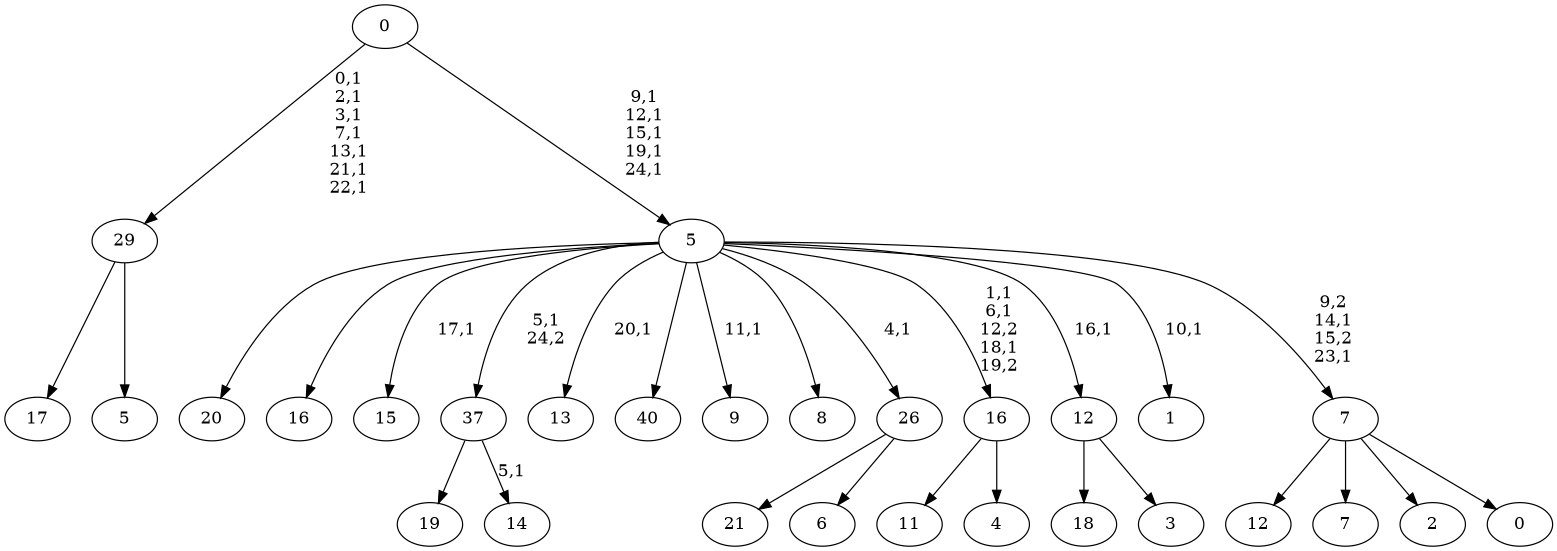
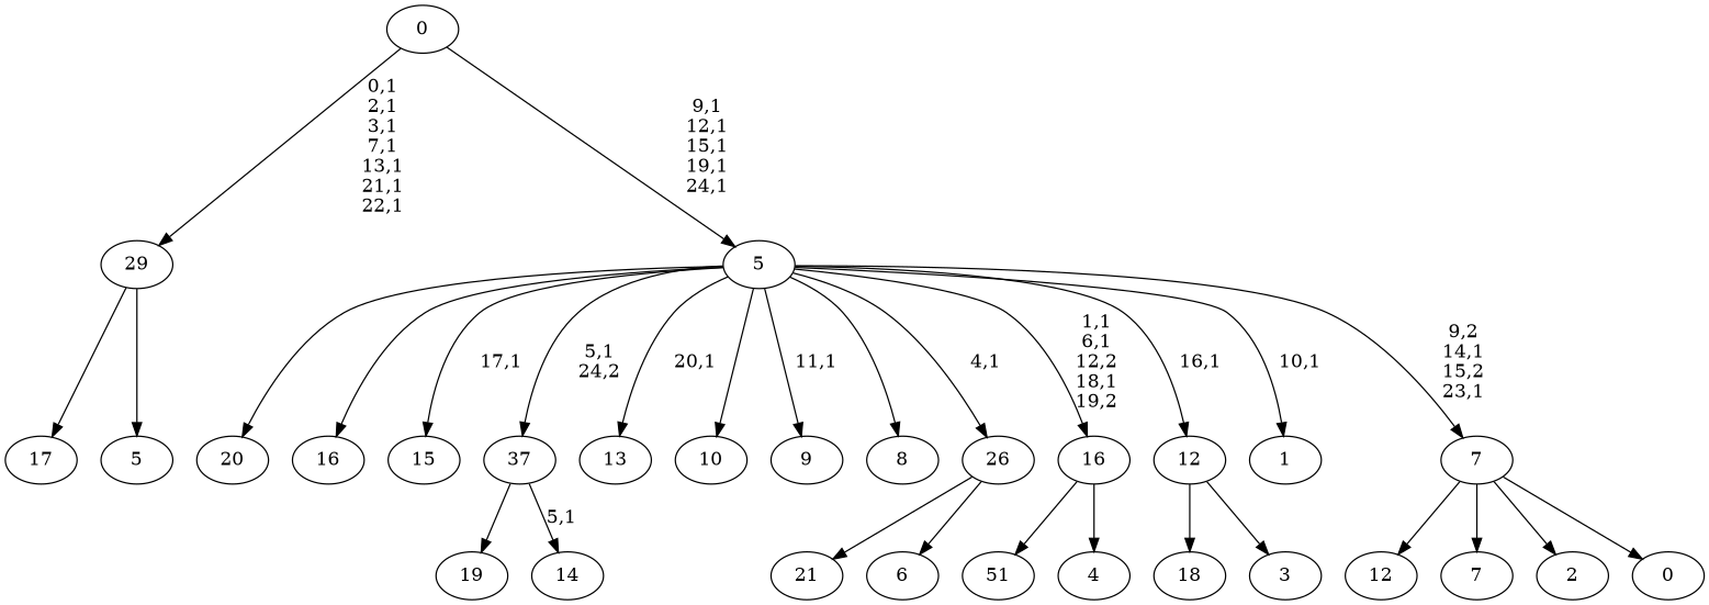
  digraph {
    fontname="DejaVu Serif"
    node [fontname="DejaVu Serif"]
    edge [fontname="DejaVu Serif"]
    n1 [label=21]
    n2 [label=20]
    n3 [label=19]
    n4 [label=18]
    n5 [label=17]
    n6 [label=16]
    n7 [label=15]
    n8 [label=14]
    37
    n10 [label=13]
    n11 [label=12]
-   n12 [label=11]
-   n13 [label=40]
+   n12 [label=51]
+   n13 [label=10]
    n14 [label=9]
    n15 [label=8]
    n16 [label=7]
    n17 [label=6]
    26
    n19 [label=5]
    n20 [label=29]
    n21 [label=4]
    16
    n23 [label=3]
    12
    n25 [label=2]
    n26 [label=1]
    n27 [label=0]
    7
    5
    0
    37 -> n3
    37 -> n8 [label="5,1"]
    26 -> n1
    26 -> n17
    n20 -> n5
    n20 -> n19
    16 -> n12
    16 -> n21
    12 -> n4
    12 -> n23
    7 -> n11
    7 -> n16
    7 -> n25
    7 -> n27
    5 -> n2
    5 -> n6
    5 -> n7 [label="17,1"]
    5 -> 37 [label="5,1\n24,2"]
    5 -> n10 [label="20,1"]
    5 -> n13
    5 -> n14 [label="11,1"]
    5 -> n15
    5 -> 26 [label="4,1"]
    5 -> 16 [label="1,1\n6,1\n12,2\n18,1\n19,2"]
    5 -> 12 [label="16,1"]
    5 -> n26 [label="10,1"]
    5 -> 7 [label="9,2\n14,1\n15,2\n23,1"]
    0 -> n20 [label="0,1\n2,1\n3,1\n7,1\n13,1\n21,1\n22,1"]
    0 -> 5 [label="9,1\n12,1\n15,1\n19,1\n24,1"]
  }
